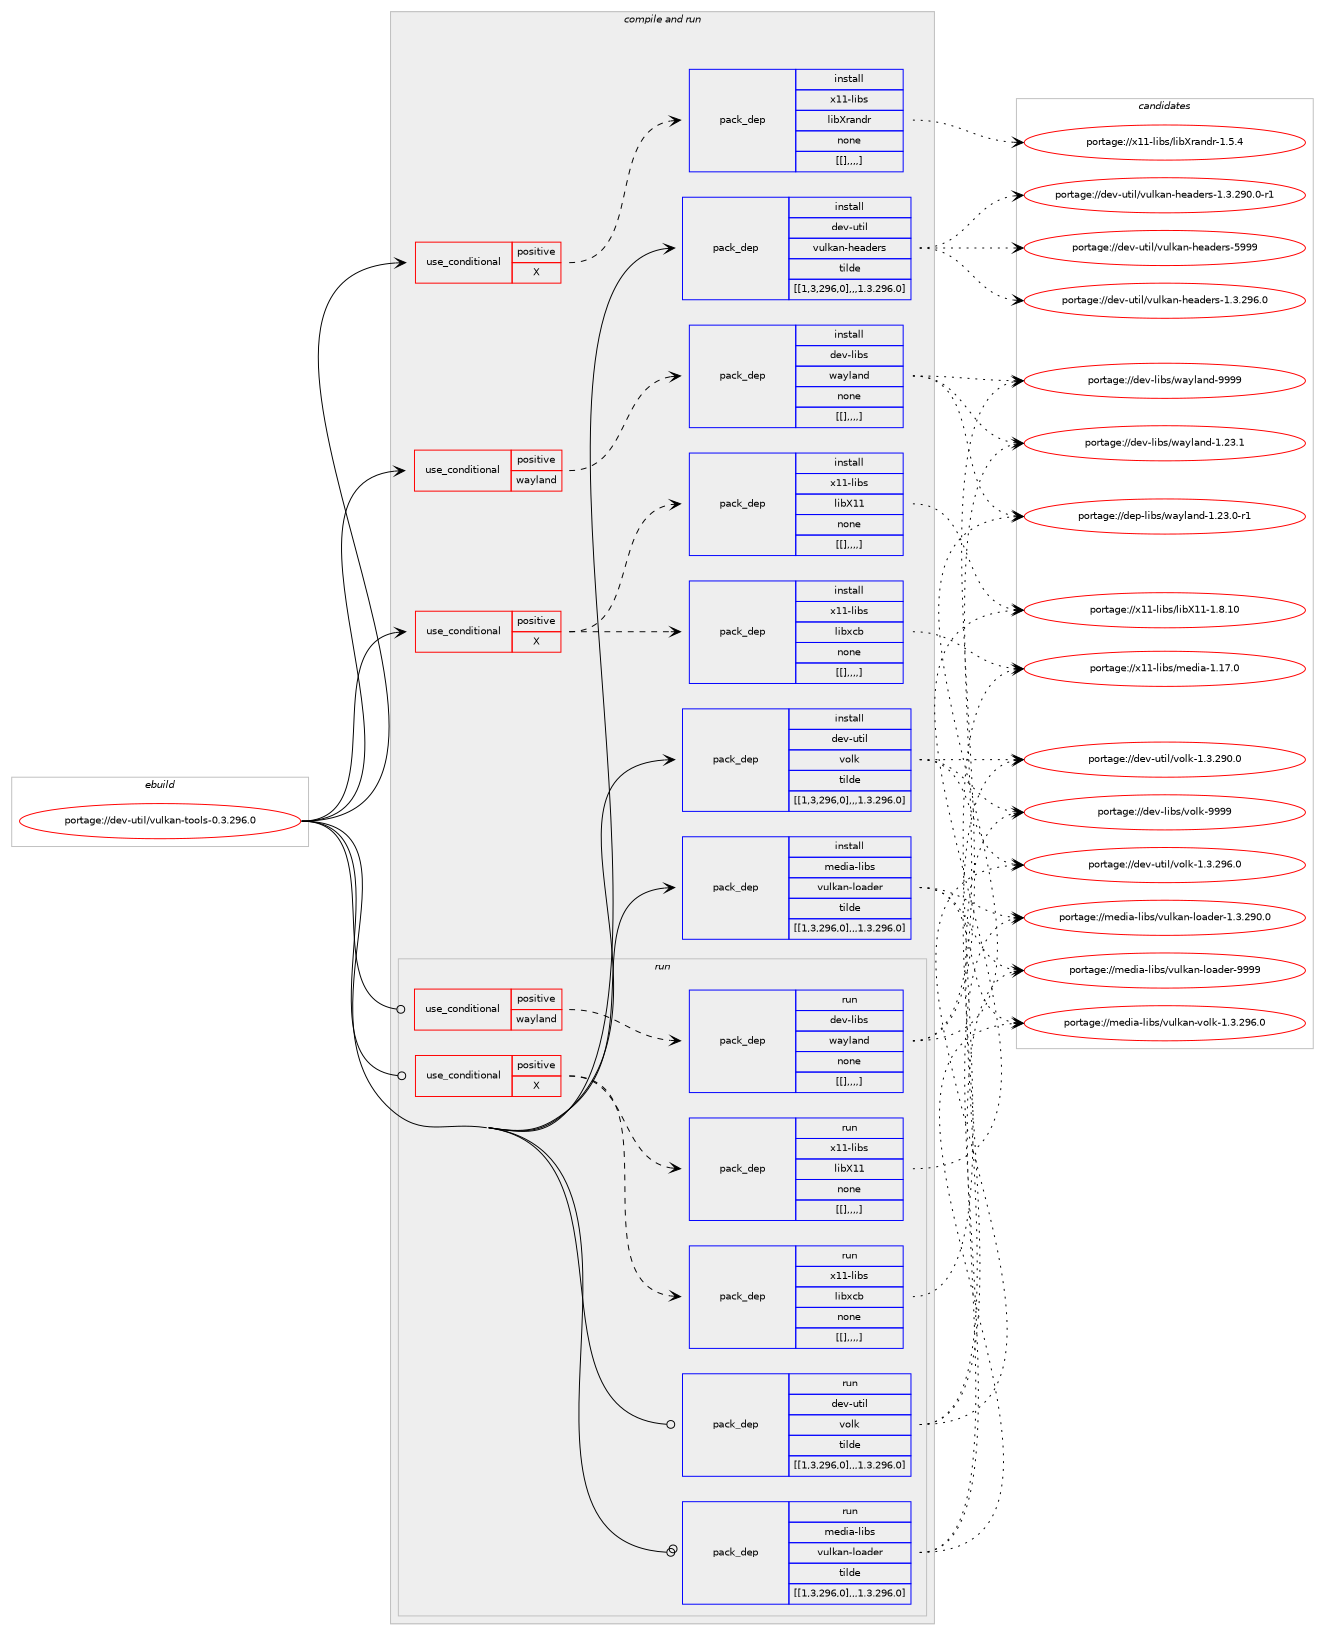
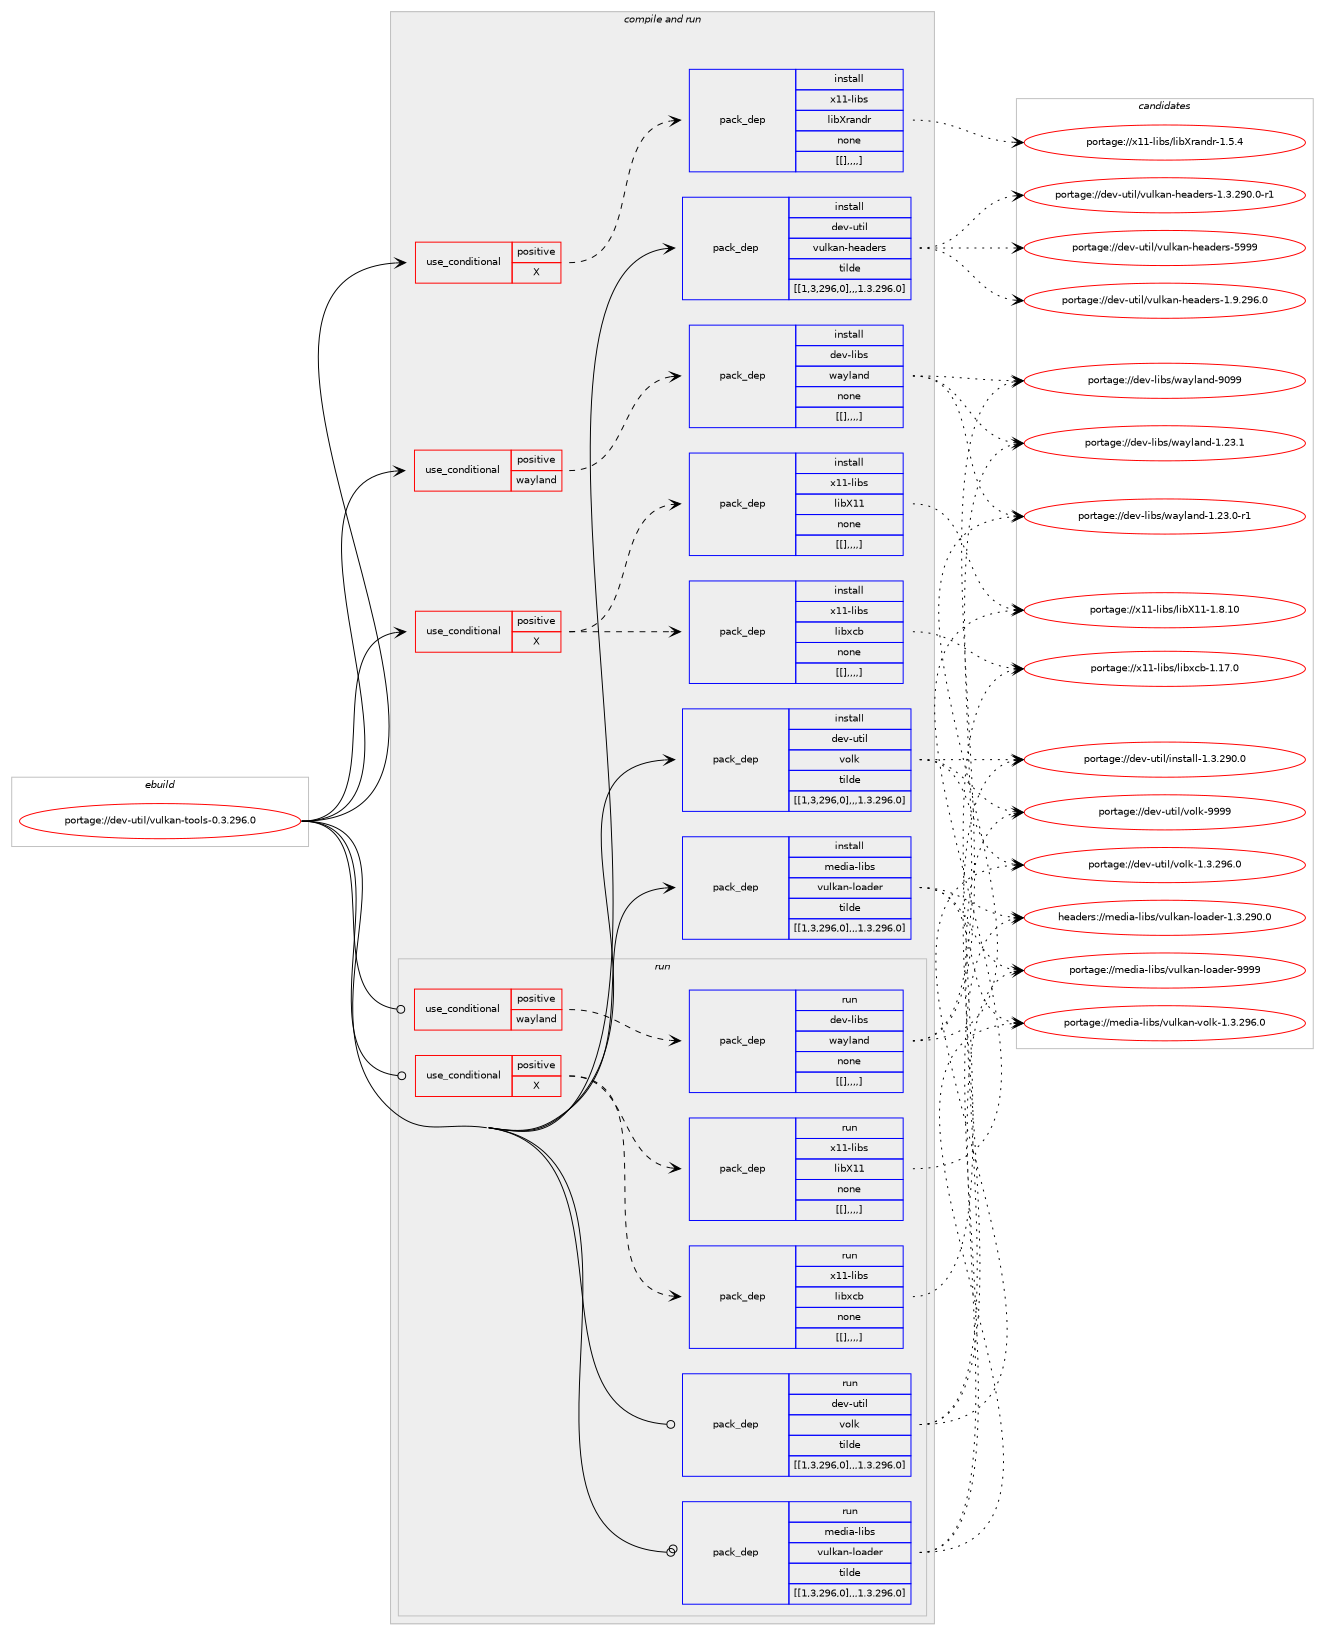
  digraph {
    compound=true
    concentrate=true
    fontname=Helvetica
    fontsize=10
    newrank=true
    rankdir=LR
    ranksep=1.5
    node [color=red fontname=Helvetica fontsize=10 shape=none]
    edge [arrowhead=vee headport=w style=dotted tailport=e weight=100]
    n1 [label="portage://dev-util/vulkan-tools-0.3.296.0" width=4 shape=""]
    n2 [color=blue label=<<TABLE BORDER="0" CELLBORDER="1" CELLSPACING="0" CELLPADDING="4" WIDTH="220"><TR><TD ROWSPAN="6" CELLPADDING="30">pack_dep</TD></TR><TR><TD WIDTH="110">install</TD></TR><TR><TD>x11-libs</TD></TR><TR><TD>libX11</TD></TR><TR><TD>none</TD></TR><TR><TD>[[],,,,]</TD></TR></TABLE>>]
    n3 [color=blue label=<<TABLE BORDER="0" CELLBORDER="1" CELLSPACING="0" CELLPADDING="4" WIDTH="220"><TR><TD ROWSPAN="6" CELLPADDING="30">pack_dep</TD></TR><TR><TD WIDTH="110">install</TD></TR><TR><TD>x11-libs</TD></TR><TR><TD>libxcb</TD></TR><TR><TD>none</TD></TR><TR><TD>[[],,,,]</TD></TR></TABLE>>]
    n4 [label=<<TABLE BORDER="0" CELLBORDER="1" CELLSPACING="0" CELLPADDING="4"><TR><TD ROWSPAN="3" CELLPADDING="10">use_conditional</TD></TR><TR><TD>positive</TD></TR><TR><TD>X</TD></TR></TABLE>>]
    n5 [color=blue label=<<TABLE BORDER="0" CELLBORDER="1" CELLSPACING="0" CELLPADDING="4" WIDTH="220"><TR><TD ROWSPAN="6" CELLPADDING="30">pack_dep</TD></TR><TR><TD WIDTH="110">install</TD></TR><TR><TD>x11-libs</TD></TR><TR><TD>libXrandr</TD></TR><TR><TD>none</TD></TR><TR><TD>[[],,,,]</TD></TR></TABLE>>]
    n6 [label=<<TABLE BORDER="0" CELLBORDER="1" CELLSPACING="0" CELLPADDING="4"><TR><TD ROWSPAN="3" CELLPADDING="10">use_conditional</TD></TR><TR><TD>positive</TD></TR><TR><TD>X</TD></TR></TABLE>>]
    n7 [color=blue label=<<TABLE BORDER="0" CELLBORDER="1" CELLSPACING="0" CELLPADDING="4" WIDTH="220"><TR><TD ROWSPAN="6" CELLPADDING="30">pack_dep</TD></TR><TR><TD WIDTH="110">install</TD></TR><TR><TD>dev-libs</TD></TR><TR><TD>wayland</TD></TR><TR><TD>none</TD></TR><TR><TD>[[],,,,]</TD></TR></TABLE>>]
    n8 [label=<<TABLE BORDER="0" CELLBORDER="1" CELLSPACING="0" CELLPADDING="4"><TR><TD ROWSPAN="3" CELLPADDING="10">use_conditional</TD></TR><TR><TD>positive</TD></TR><TR><TD>wayland</TD></TR></TABLE>>]
    n9 [color=blue label=<<TABLE BORDER="0" CELLBORDER="1" CELLSPACING="0" CELLPADDING="4" WIDTH="220"><TR><TD ROWSPAN="6" CELLPADDING="30">pack_dep</TD></TR><TR><TD WIDTH="110">install</TD></TR><TR><TD>dev-util</TD></TR><TR><TD>volk</TD></TR><TR><TD>tilde</TD></TR><TR><TD>[[1,3,296,0],,,1.3.296.0]</TD></TR></TABLE>>]
    n10 [color=blue label=<<TABLE BORDER="0" CELLBORDER="1" CELLSPACING="0" CELLPADDING="4" WIDTH="220"><TR><TD ROWSPAN="6" CELLPADDING="30">pack_dep</TD></TR><TR><TD WIDTH="110">install</TD></TR><TR><TD>dev-util</TD></TR><TR><TD>vulkan-headers</TD></TR><TR><TD>tilde</TD></TR><TR><TD>[[1,3,296,0],,,1.3.296.0]</TD></TR></TABLE>>]
    n11 [color=blue label=<<TABLE BORDER="0" CELLBORDER="1" CELLSPACING="0" CELLPADDING="4" WIDTH="220"><TR><TD ROWSPAN="6" CELLPADDING="30">pack_dep</TD></TR><TR><TD WIDTH="110">install</TD></TR><TR><TD>media-libs</TD></TR><TR><TD>vulkan-loader</TD></TR><TR><TD>tilde</TD></TR><TR><TD>[[1,3,296,0],,,1.3.296.0]</TD></TR></TABLE>>]
    n12 [color=blue label=<<TABLE BORDER="0" CELLBORDER="1" CELLSPACING="0" CELLPADDING="4" WIDTH="220"><TR><TD ROWSPAN="6" CELLPADDING="30">pack_dep</TD></TR><TR><TD WIDTH="110">run</TD></TR><TR><TD>x11-libs</TD></TR><TR><TD>libX11</TD></TR><TR><TD>none</TD></TR><TR><TD>[[],,,,]</TD></TR></TABLE>>]
    n13 [color=blue label=<<TABLE BORDER="0" CELLBORDER="1" CELLSPACING="0" CELLPADDING="4" WIDTH="220"><TR><TD ROWSPAN="6" CELLPADDING="30">pack_dep</TD></TR><TR><TD WIDTH="110">run</TD></TR><TR><TD>x11-libs</TD></TR><TR><TD>libxcb</TD></TR><TR><TD>none</TD></TR><TR><TD>[[],,,,]</TD></TR></TABLE>>]
    n14 [label=<<TABLE BORDER="0" CELLBORDER="1" CELLSPACING="0" CELLPADDING="4"><TR><TD ROWSPAN="3" CELLPADDING="10">use_conditional</TD></TR><TR><TD>positive</TD></TR><TR><TD>X</TD></TR></TABLE>>]
    n15 [color=blue label=<<TABLE BORDER="0" CELLBORDER="1" CELLSPACING="0" CELLPADDING="4" WIDTH="220"><TR><TD ROWSPAN="6" CELLPADDING="30">pack_dep</TD></TR><TR><TD WIDTH="110">run</TD></TR><TR><TD>dev-libs</TD></TR><TR><TD>wayland</TD></TR><TR><TD>none</TD></TR><TR><TD>[[],,,,]</TD></TR></TABLE>>]
    n16 [label=<<TABLE BORDER="0" CELLBORDER="1" CELLSPACING="0" CELLPADDING="4"><TR><TD ROWSPAN="3" CELLPADDING="10">use_conditional</TD></TR><TR><TD>positive</TD></TR><TR><TD>wayland</TD></TR></TABLE>>]
    n17 [color=blue label=<<TABLE BORDER="0" CELLBORDER="1" CELLSPACING="0" CELLPADDING="4" WIDTH="220"><TR><TD ROWSPAN="6" CELLPADDING="30">pack_dep</TD></TR><TR><TD WIDTH="110">run</TD></TR><TR><TD>dev-util</TD></TR><TR><TD>volk</TD></TR><TR><TD>tilde</TD></TR><TR><TD>[[1,3,296,0],,,1.3.296.0]</TD></TR></TABLE>>]
    n18 [color=blue label=<<TABLE BORDER="0" CELLBORDER="1" CELLSPACING="0" CELLPADDING="4" WIDTH="220"><TR><TD ROWSPAN="6" CELLPADDING="30">pack_dep</TD></TR><TR><TD WIDTH="110">run</TD></TR><TR><TD>media-libs</TD></TR><TR><TD>vulkan-loader</TD></TR><TR><TD>tilde</TD></TR><TR><TD>[[1,3,296,0],,,1.3.296.0]</TD></TR></TABLE>>]
-   n19 [label="portage://x11-libs/media-1.17.0" width=4 shape=""]
+   n19 [label="portage://x11-libs/libxcb-1.17.0" width=4 shape=""]
    n20 [label="portage://x11-libs/libX11-1.8.10" width=4 shape=""]
    n21 [label="portage://x11-libs/libXrandr-1.5.4" width=4 shape=""]
-   n22 [label="portage://dev-libs/wayland-9999" width=4 shape=""]
+   n22 [label="portage://dev-libs/wayland-9099" width=4 shape=""]
    n23 [label="portage://dev-libs/wayland-1.23.1" width=4 shape=""]
-   n24 [label="portage://dep-libs/wayland-1.23.0-r1" width=4 shape=""]
-   n25 [label="portage://dev-libs/volk-9999" width=4 shape=""]
+   n24 [label="portage://dev-libs/wayland-1.23.0-r1" width=4 shape=""]
+   n25 [label="portage://dev-util/volk-9999" width=4 shape=""]
    n26 [label="portage://dev-util/volk-1.3.296.0" width=4 shape=""]
-   n27 [label="portage://dev-util/volk-1.3.290.0" width=4 shape=""]
+   n27 [label="portage://dev-util/install-1.3.290.0" width=4 shape=""]
    n28 [label="portage://dev-util/vulkan-headers-5999" width=4 shape=""]
-   n29 [label="portage://dev-util/vulkan-headers-1.3.296.0" width=4 shape=""]
+   n29 [label="portage://dev-util/vulkan-headers-1.9.296.0" width=4 shape=""]
    n30 [label="portage://dev-util/vulkan-headers-1.3.290.0-r1" width=4 shape=""]
    n31 [label="portage://media-libs/vulkan-loader-9999" width=4 shape=""]
    n32 [label="portage://media-libs/vulkan-volk-1.3.296.0" width=4 shape=""]
-   n33 [label="portage://media-libs/vulkan-loader-1.3.290.0" width=4 shape=""]
+   n33 [label="headers://media-libs/vulkan-loader-1.3.290.0" width=4 shape=""]
    subgraph cluster_1 {
      color=gray
      label=<<i>ebuild</i>>
      n1
    }
    subgraph cluster_2 {
      color=gray
      label=<<i>dependencies</i>>
      subgraph cluster_3 {
        color=gray
        fillcolor="#eeeeee"
        label=<<i>compile</i>>
        style=filled
        subgraph sub_4 {
          color=gray
          fillcolor="#eeeeee"
          label=<<i>compile</i>>
          style=filled
          n4
          subgraph sub_5 {
            color=gray
            fillcolor="#eeeeee"
            label=<<i>compile</i>>
            style=filled
            n2
          }
          subgraph sub_6 {
            color=gray
            fillcolor="#eeeeee"
            label=<<i>compile</i>>
            style=filled
            n3
          }
        }
        subgraph sub_7 {
          color=gray
          fillcolor="#eeeeee"
          label=<<i>compile</i>>
          style=filled
          n6
          subgraph sub_8 {
            color=gray
            fillcolor="#eeeeee"
            label=<<i>compile</i>>
            style=filled
            n5
          }
        }
        subgraph sub_9 {
          color=gray
          fillcolor="#eeeeee"
          label=<<i>compile</i>>
          style=filled
          n8
          subgraph sub_10 {
            color=gray
            fillcolor="#eeeeee"
            label=<<i>compile</i>>
            style=filled
            n7
          }
        }
        subgraph sub_11 {
          color=gray
          fillcolor="#eeeeee"
          label=<<i>compile</i>>
          style=filled
          n9
        }
        subgraph sub_12 {
          color=gray
          fillcolor="#eeeeee"
          label=<<i>compile</i>>
          style=filled
          n10
        }
        subgraph sub_13 {
          color=gray
          fillcolor="#eeeeee"
          label=<<i>compile</i>>
          style=filled
          n11
        }
      }
      subgraph cluster_14 {
        color=gray
        fillcolor="#eeeeee"
        label=<<i>compile and run</i>>
        style=filled
      }
      subgraph cluster_15 {
        color=gray
        fillcolor="#eeeeee"
        label=<<i>run</i>>
        style=filled
        subgraph sub_16 {
          color=gray
          fillcolor="#eeeeee"
          label=<<i>run</i>>
          style=filled
          n14
          subgraph sub_17 {
            color=gray
            fillcolor="#eeeeee"
            label=<<i>run</i>>
            style=filled
            n12
          }
          subgraph sub_18 {
            color=gray
            fillcolor="#eeeeee"
            label=<<i>run</i>>
            style=filled
            n13
          }
        }
        subgraph sub_19 {
          color=gray
          fillcolor="#eeeeee"
          label=<<i>run</i>>
          style=filled
          n16
          subgraph sub_20 {
            color=gray
            fillcolor="#eeeeee"
            label=<<i>run</i>>
            style=filled
            n15
          }
        }
        subgraph sub_21 {
          color=gray
          fillcolor="#eeeeee"
          label=<<i>run</i>>
          style=filled
          n17
        }
        subgraph sub_22 {
          color=gray
          fillcolor="#eeeeee"
          label=<<i>run</i>>
          style=filled
          n18
        }
      }
    }
    subgraph cluster_23 {
      color=gray
      label=<<i>candidates</i>>
      rank=same
      subgraph sub_24 {
        color=black
        label=<<i>candidates</i>>
        nodesep=1
        rank=same
        n19
      }
      subgraph sub_25 {
        color=black
        label=<<i>candidates</i>>
        nodesep=1
        rank=same
        n20
      }
      subgraph sub_26 {
        color=black
        label=<<i>candidates</i>>
        nodesep=1
        rank=same
        n21
      }
      subgraph sub_27 {
        color=black
        label=<<i>candidates</i>>
        nodesep=1
        rank=same
        n22
        n23
        n24
      }
      subgraph sub_28 {
        color=black
        label=<<i>candidates</i>>
        nodesep=1
        rank=same
        n25
        n26
        n27
      }
      subgraph sub_29 {
        color=black
        label=<<i>candidates</i>>
        nodesep=1
        rank=same
        n25
        n26
        n27
      }
      subgraph sub_30 {
        color=black
        label=<<i>candidates</i>>
        nodesep=1
        rank=same
        n28
        n29
        n30
      }
      subgraph sub_31 {
        color=black
        label=<<i>candidates</i>>
        nodesep=1
        rank=same
        n31
        n32
        n33
      }
      subgraph sub_32 {
        color=black
        label=<<i>candidates</i>>
        nodesep=1
        rank=same
        n20
      }
      subgraph sub_33 {
        color=black
        label=<<i>candidates</i>>
        nodesep=1
        rank=same
        n19
      }
      subgraph sub_34 {
        color=black
        label=<<i>candidates</i>>
        nodesep=1
        rank=same
        n22
        n23
        n24
      }
      subgraph sub_35 {
        color=black
        label=<<i>candidates</i>>
        nodesep=1
        rank=same
        n31
        n32
        n33
      }
    }
    n1 -> n4 [style=solid weight=20]
    n1 -> n6 [style=solid weight=20]
    n1 -> n8 [style=solid weight=20]
    n1 -> n9 [style=solid weight=20]
    n1 -> n10 [style=solid weight=20]
    n1 -> n11 [style=solid weight=20]
    n1 -> n14 [arrowhead=odot style=solid weight=20]
    n1 -> n16 [arrowhead=odot style=solid weight=20]
    n1 -> n17 [arrowhead=odot style=solid weight=20]
    n1 -> n18 [arrowhead=odot style=solid weight=20]
    n2 -> n20
    n3 -> n19
    n4 -> n2 [style=dashed weight=20]
    n4 -> n3 [style=dashed weight=20]
    n5 -> n21
    n6 -> n5 [style=dashed weight=20]
    n7 -> n22
    n7 -> n23
    n7 -> n24
    n8 -> n7 [style=dashed weight=20]
    n9 -> n25
    n9 -> n26
    n9 -> n27
    n10 -> n28
    n10 -> n29
    n10 -> n30
    n11 -> n31
    n11 -> n32
    n11 -> n33
    n12 -> n20
    n13 -> n19
    n14 -> n12 [style=dashed weight=20]
    n14 -> n13 [style=dashed weight=20]
    n15 -> n22
    n15 -> n23
    n15 -> n24
    n16 -> n15 [style=dashed weight=20]
    n17 -> n25
    n17 -> n26
    n17 -> n27
    n18 -> n31
    n18 -> n32
    n18 -> n33
  }
